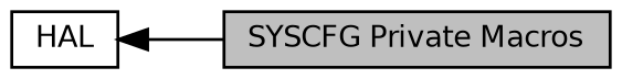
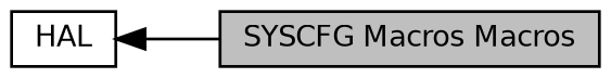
  digraph {
    rankdir=LR
    node [color=black fontname=Helvetica fontsize=10 shape=box style=filled]
    n1 [fillcolor=white height=0.2 label=HAL width=0.4]
-   n2 [fillcolor=grey75 fontcolor=black height=0.2 label="SYSCFG Private Macros" width=0.4]
+   n2 [fillcolor=grey75 fontcolor=black height=0.2 label="SYSCFG Macros Macros" width=0.4]
    n1 -> n2 [dir=back fontname=Helvetica fontsize=10 labelfontname=Helvetica labelfontsize=10 shape=plaintext style=solid]
  }
